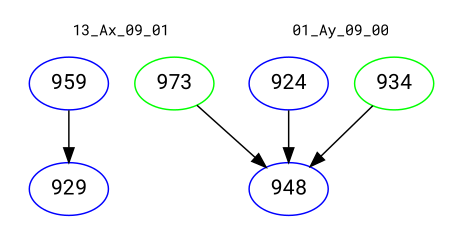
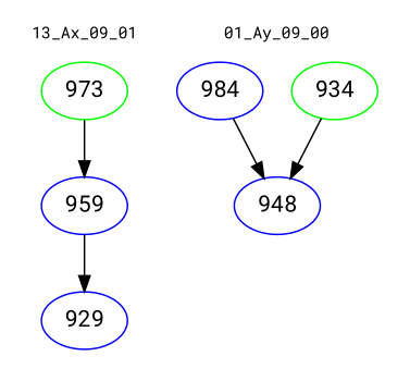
  digraph {
    fontname="Roboto Mono"
    node [color=blue fontname="Roboto Mono"]
    edge [color=black fontname="Roboto Mono"]
    n1 [color=green label=973]
    n2 [label=959]
    n3 [label=929]
    n4 [color=green label=934]
    n5 [label=948]
-   n6 [label=924]
+   n6 [label=984]
    subgraph cluster_1 {
      color=white
      fontsize=10
      label="13_Ax_09_01"
      n1
      n2
      n3
    }
    subgraph cluster_2 {
      color=white
      fontsize=10
      label="01_Ay_09_00"
      n4
      n5
      n6
    }
-   n1 -> n5
+   n1 -> n2
    n2 -> n3
    n4 -> n5
    n6 -> n5
  }
